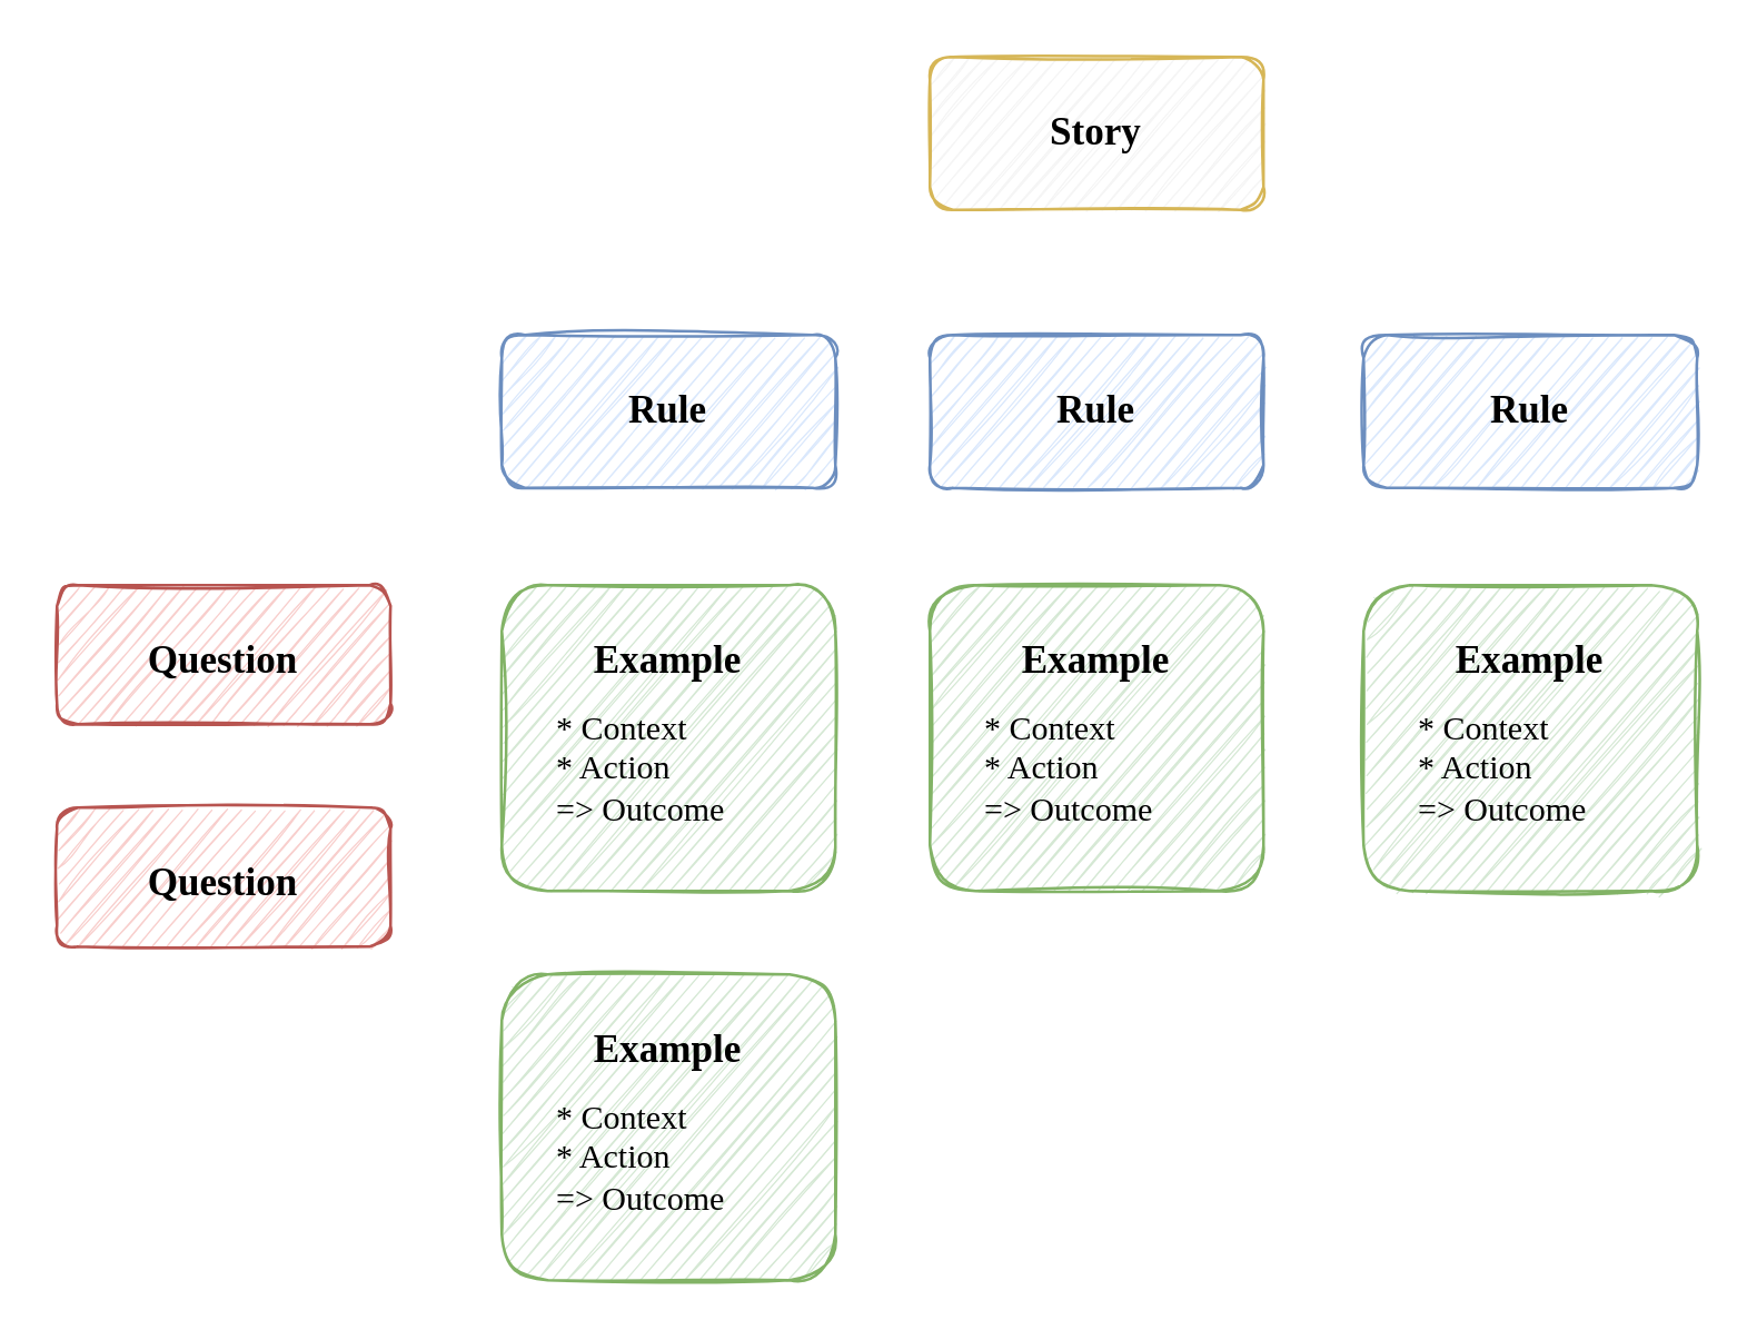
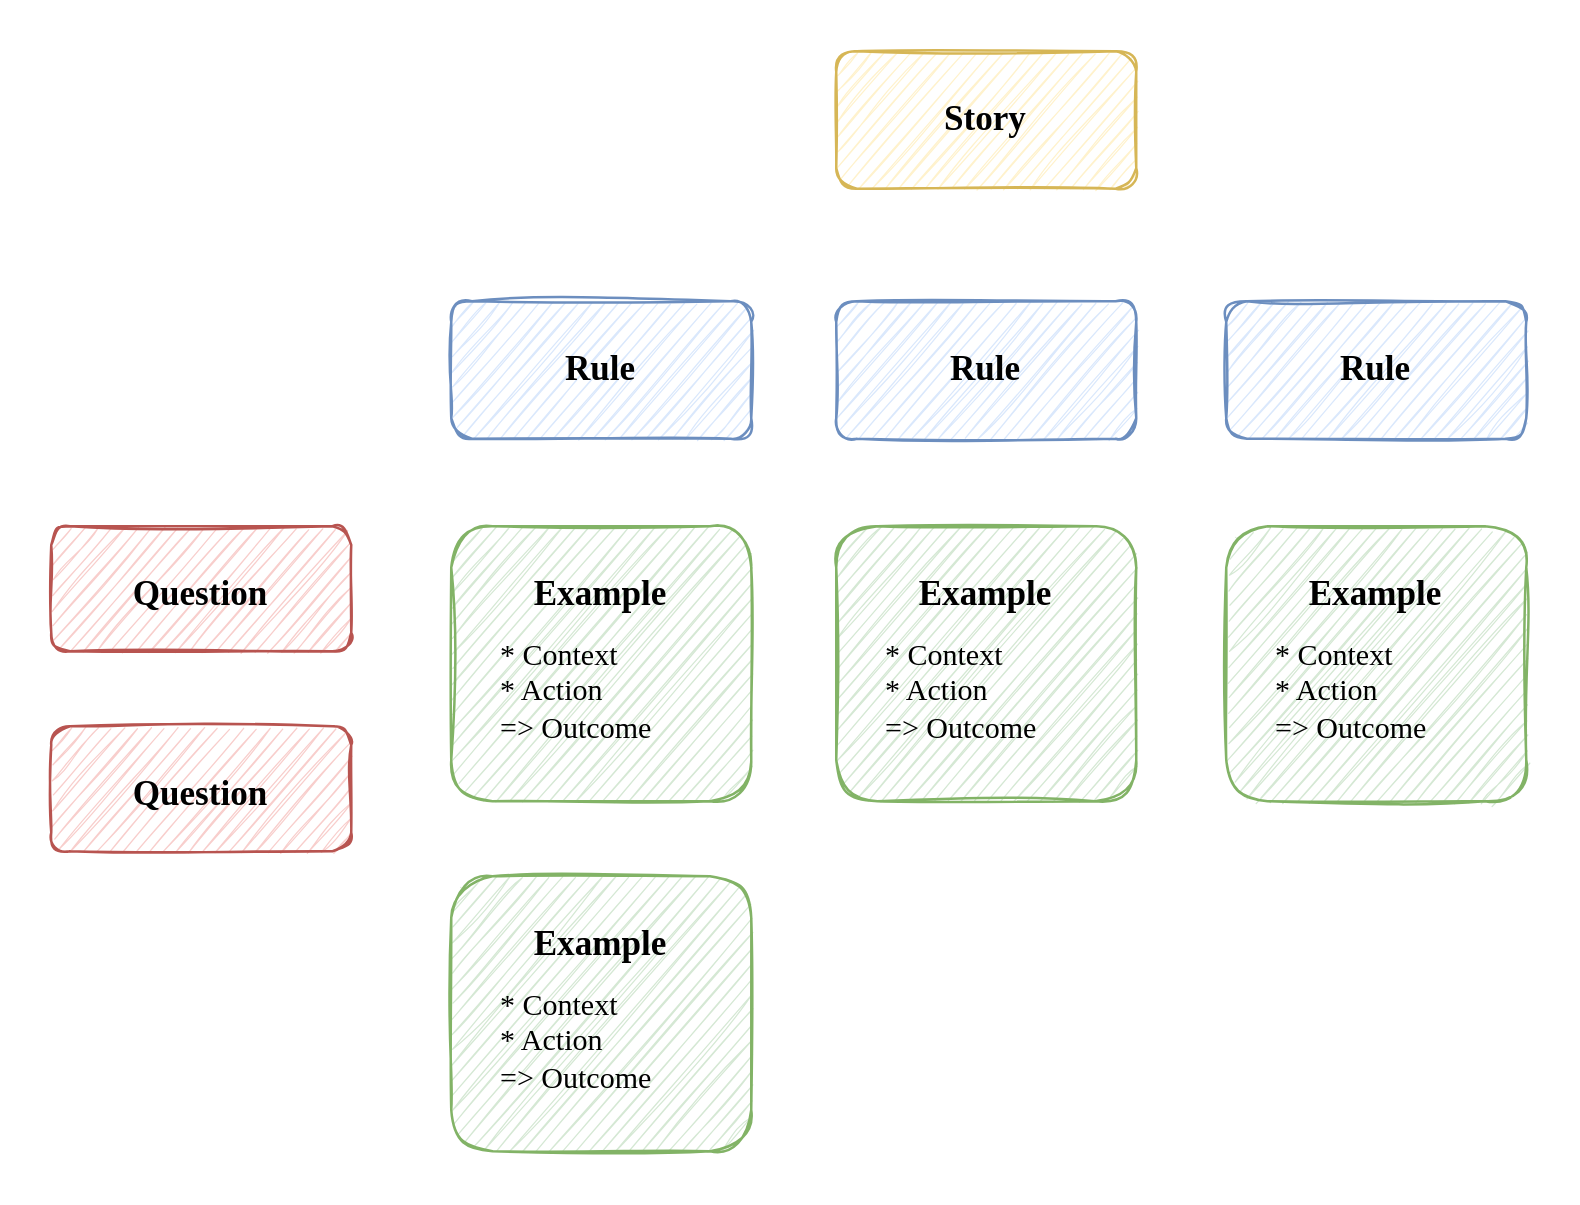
  <mxCell id="0" />
  <mxCell id="1" parent="0" />
  <mxCell id="2" value="&lt;h3&gt;&lt;font face=&quot;Comic Sans MS&quot;&gt;Rule&lt;/font&gt;&lt;/h3&gt;" style="whiteSpace=wrap;html=1;fillColor=#dae8fc;strokeColor=#6c8ebf;spacing=0;spacingLeft=15;spacingRight=15;verticalAlign=top;align=center;connectable=0;rotatable=0;allowArrows=0;autosize=0;rounded=1;sketch=1;" parent="1" vertex="1"><mxGeometry x="180" y="120" width="120" height="55" as="geometry" /></mxCell>
  <mxCell id="3" value="&lt;h3 style=&quot;text-align: justify&quot;&gt;&lt;font face=&quot;Comic Sans MS&quot;&gt;Question&lt;/font&gt;&lt;/h3&gt;" style="whiteSpace=wrap;html=1;fillColor=#f8cecc;strokeColor=#b85450;spacing=0;verticalAlign=top;spacingLeft=15;spacingRight=15;spacingBottom=0;align=center;connectable=0;portConstraintRotation=0;rotatable=0;treeFolding=0;treeMoving=0;comic=0;resizeHeight=0;resizable=1;movableLabel=0;resizeWidth=0;metaEdit=0;collapsible=0;allowArrows=0;autosize=0;rounded=1;sketch=1;" parent="1" vertex="1"><mxGeometry x="20" y="210" width="120" height="50" as="geometry" /></mxCell>
- <mxCell id="4" value="&lt;h3 style=&quot;text-align: justify&quot;&gt;&lt;font face=&quot;Comic Sans MS&quot;&gt;Story&lt;/font&gt;&lt;/h3&gt;" style="whiteSpace=wrap;html=1;fillColor=#f5f5f5;strokeColor=#d6b656;spacing=0;verticalAlign=top;spacingLeft=15;spacingRight=15;spacingBottom=0;align=center;connectable=0;rotatable=0;allowArrows=0;autosize=0;comic=0;rounded=1;sketch=1;" parent="1" vertex="1"><mxGeometry x="334" y="20" width="120" height="55" as="geometry" /></mxCell>
+ <mxCell id="4" value="&lt;h3 style=&quot;text-align: justify&quot;&gt;&lt;font face=&quot;Comic Sans MS&quot;&gt;Story&lt;/font&gt;&lt;/h3&gt;" style="whiteSpace=wrap;html=1;fillColor=#fff2cc;strokeColor=#d6b656;spacing=0;verticalAlign=top;spacingLeft=15;spacingRight=15;spacingBottom=0;align=center;connectable=0;rotatable=0;allowArrows=0;autosize=0;comic=0;rounded=1;sketch=1;" parent="1" vertex="1"><mxGeometry x="334" y="20" width="120" height="55" as="geometry" /></mxCell>
  <mxCell id="5" value="&lt;h3&gt;&lt;font face=&quot;Comic Sans MS&quot;&gt;Rule&lt;/font&gt;&lt;/h3&gt;" style="whiteSpace=wrap;html=1;fillColor=#dae8fc;strokeColor=#6c8ebf;spacing=0;spacingLeft=15;spacingRight=15;verticalAlign=top;align=center;connectable=0;rotatable=0;allowArrows=0;autosize=0;rounded=1;sketch=1;" parent="1" vertex="1"><mxGeometry x="334" y="120" width="120" height="55" as="geometry" /></mxCell>
  <mxCell id="6" value="&lt;h3&gt;&lt;font face=&quot;Comic Sans MS&quot;&gt;Rule&lt;/font&gt;&lt;/h3&gt;" style="whiteSpace=wrap;html=1;fillColor=#dae8fc;strokeColor=#6c8ebf;spacing=0;spacingLeft=15;spacingRight=15;verticalAlign=top;align=center;connectable=0;rotatable=0;allowArrows=0;autosize=0;comic=0;rounded=1;sketch=1;" parent="1" vertex="1"><mxGeometry x="490" y="120" width="120" height="55" as="geometry" /></mxCell>
  <mxCell id="7" value="&lt;h3 style=&quot;text-align: justify&quot;&gt;&lt;font face=&quot;Comic Sans MS&quot;&gt;Question&lt;/font&gt;&lt;/h3&gt;" style="whiteSpace=wrap;html=1;fillColor=#f8cecc;strokeColor=#b85450;spacing=0;verticalAlign=top;spacingLeft=15;spacingRight=15;spacingBottom=0;align=center;connectable=0;portConstraintRotation=0;rotatable=0;treeFolding=0;treeMoving=0;comic=0;resizeHeight=0;resizable=1;movableLabel=0;resizeWidth=0;metaEdit=0;collapsible=0;allowArrows=0;autosize=0;rounded=1;sketch=1;" parent="1" vertex="1"><mxGeometry x="20" y="290" width="120" height="50" as="geometry" /></mxCell>
  <mxCell id="8" value="&lt;h3&gt;&lt;font face=&quot;Comic Sans MS&quot;&gt;Example&lt;/font&gt;&lt;/h3&gt;" style="whiteSpace=wrap;html=1;fillColor=#d5e8d4;strokeColor=#82b366;spacing=0;labelPosition=center;verticalLabelPosition=middle;align=center;verticalAlign=top;spacingTop=0;spacingLeft=10;spacingRight=10;horizontal=1;connectable=0;rotatable=0;container=1;dropTarget=1;collapsible=0;recursiveResize=0;comic=0;rounded=1;sketch=1;" parent="1" vertex="1"><mxGeometry x="180" y="210" width="120" height="110" as="geometry" /></mxCell>
  <mxCell id="9" value="&lt;div&gt;&lt;font face=&quot;Comic Sans MS&quot;&gt;* Context&amp;nbsp;&lt;/font&gt;&lt;/div&gt;&lt;div&gt;&lt;span style=&quot;font-family: &amp;#34;comic sans ms&amp;#34;&quot;&gt;* Action&lt;/span&gt;&lt;/div&gt;&lt;div&gt;&lt;span style=&quot;font-family: &amp;#34;comic sans ms&amp;#34;&quot;&gt;=&amp;gt; Outcome&lt;br&gt;&lt;/span&gt;&lt;/div&gt;" style="text;html=1;strokeColor=none;fillColor=none;align=left;verticalAlign=top;whiteSpace=wrap;comic=0;rotatable=0;connectable=0;spacing=0;expand=1;part=0;resizable=0;resizeWidth=0;autosize=1;cloneable=0;deletable=0;allowArrows=0;movable=1;movableLabel=0;resizeHeight=0;rounded=1;sketch=1;" parent="8" vertex="1"><mxGeometry x="20.0" y="40.005" width="80" height="50" as="geometry" /></mxCell>
  <mxCell id="10" value="&lt;h3&gt;&lt;font face=&quot;Comic Sans MS&quot;&gt;Example&lt;/font&gt;&lt;/h3&gt;" style="whiteSpace=wrap;html=1;fillColor=#d5e8d4;strokeColor=#82b366;spacing=0;labelPosition=center;verticalLabelPosition=middle;align=center;verticalAlign=top;spacingTop=0;spacingLeft=10;spacingRight=10;horizontal=1;connectable=0;rotatable=0;container=1;dropTarget=1;collapsible=0;recursiveResize=0;comic=0;rounded=1;sketch=1;" parent="1" vertex="1"><mxGeometry x="334" y="210" width="120" height="110" as="geometry" /></mxCell>
  <mxCell id="11" value="&lt;div&gt;&lt;font face=&quot;Comic Sans MS&quot;&gt;* Context&amp;nbsp;&lt;/font&gt;&lt;/div&gt;&lt;div&gt;&lt;span style=&quot;font-family: &amp;#34;comic sans ms&amp;#34;&quot;&gt;* Action&lt;/span&gt;&lt;/div&gt;&lt;div&gt;&lt;span style=&quot;font-family: &amp;#34;comic sans ms&amp;#34;&quot;&gt;=&amp;gt; Outcome&lt;br&gt;&lt;/span&gt;&lt;/div&gt;" style="text;html=1;strokeColor=none;fillColor=none;align=left;verticalAlign=top;whiteSpace=wrap;comic=0;rotatable=0;connectable=0;spacing=0;expand=1;part=0;resizable=0;resizeWidth=0;autosize=1;cloneable=0;deletable=0;allowArrows=0;movable=1;movableLabel=0;resizeHeight=0;rounded=1;sketch=1;" parent="10" vertex="1"><mxGeometry x="20.0" y="40.005" width="80" height="50" as="geometry" /></mxCell>
  <mxCell id="12" value="&lt;h3&gt;&lt;font face=&quot;Comic Sans MS&quot;&gt;Example&lt;/font&gt;&lt;/h3&gt;" style="whiteSpace=wrap;html=1;fillColor=#d5e8d4;strokeColor=#82b366;spacing=0;labelPosition=center;verticalLabelPosition=middle;align=center;verticalAlign=top;spacingTop=0;spacingLeft=10;spacingRight=10;horizontal=1;connectable=0;rotatable=0;container=1;dropTarget=1;collapsible=0;recursiveResize=0;comic=0;metaEdit=0;rounded=1;sketch=1;" parent="1" vertex="1"><mxGeometry x="490" y="210" width="120" height="110" as="geometry" /></mxCell>
  <mxCell id="13" value="&lt;div&gt;&lt;font face=&quot;Comic Sans MS&quot;&gt;* Context&amp;nbsp;&lt;/font&gt;&lt;/div&gt;&lt;div&gt;&lt;span style=&quot;font-family: &amp;#34;comic sans ms&amp;#34;&quot;&gt;* Action&lt;/span&gt;&lt;/div&gt;&lt;div&gt;&lt;span style=&quot;font-family: &amp;#34;comic sans ms&amp;#34;&quot;&gt;=&amp;gt; Outcome&lt;br&gt;&lt;/span&gt;&lt;/div&gt;" style="text;html=1;strokeColor=none;fillColor=none;align=left;verticalAlign=top;whiteSpace=wrap;comic=0;rotatable=0;connectable=0;spacing=0;expand=1;part=0;resizable=0;resizeWidth=0;autosize=1;cloneable=0;deletable=0;allowArrows=0;movable=1;movableLabel=0;resizeHeight=0;rounded=1;sketch=1;" parent="12" vertex="1"><mxGeometry x="20.0" y="40.005" width="80" height="50" as="geometry" /></mxCell>
  <mxCell id="14" value="&lt;h3&gt;&lt;font face=&quot;Comic Sans MS&quot;&gt;Example&lt;/font&gt;&lt;/h3&gt;" style="whiteSpace=wrap;html=1;fillColor=#d5e8d4;strokeColor=#82b366;spacing=0;labelPosition=center;verticalLabelPosition=middle;align=center;verticalAlign=top;spacingTop=0;spacingLeft=10;spacingRight=10;horizontal=1;connectable=0;rotatable=0;container=1;dropTarget=1;collapsible=0;recursiveResize=0;comic=0;rounded=1;sketch=1;" parent="1" vertex="1"><mxGeometry x="180" y="350" width="120" height="110" as="geometry" /></mxCell>
  <mxCell id="15" value="&lt;div&gt;&lt;font face=&quot;Comic Sans MS&quot;&gt;* Context&amp;nbsp;&lt;/font&gt;&lt;/div&gt;&lt;div&gt;&lt;span style=&quot;font-family: &amp;#34;comic sans ms&amp;#34;&quot;&gt;* Action&lt;/span&gt;&lt;/div&gt;&lt;div&gt;&lt;span style=&quot;font-family: &amp;#34;comic sans ms&amp;#34;&quot;&gt;=&amp;gt; Outcome&lt;br&gt;&lt;/span&gt;&lt;/div&gt;" style="text;html=1;strokeColor=none;fillColor=none;align=left;verticalAlign=top;whiteSpace=wrap;comic=0;rotatable=0;connectable=0;spacing=0;expand=1;part=0;resizable=0;resizeWidth=0;autosize=1;cloneable=0;deletable=0;allowArrows=0;movable=1;movableLabel=0;resizeHeight=0;rounded=1;sketch=1;" parent="14" vertex="1"><mxGeometry x="20.0" y="40.005" width="80" height="50" as="geometry" /></mxCell>
